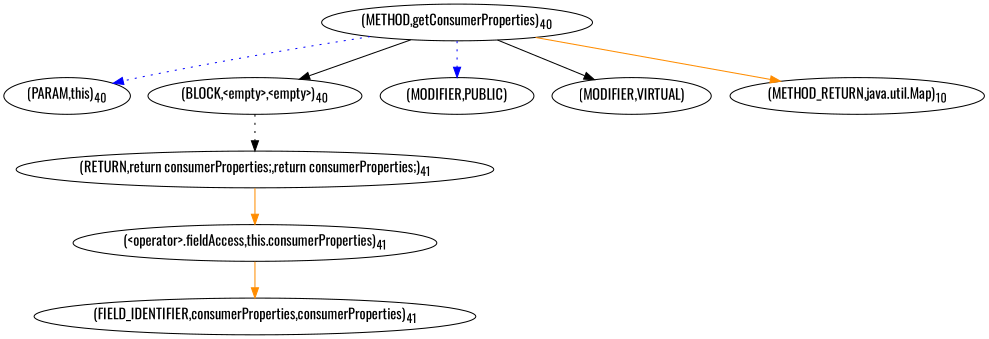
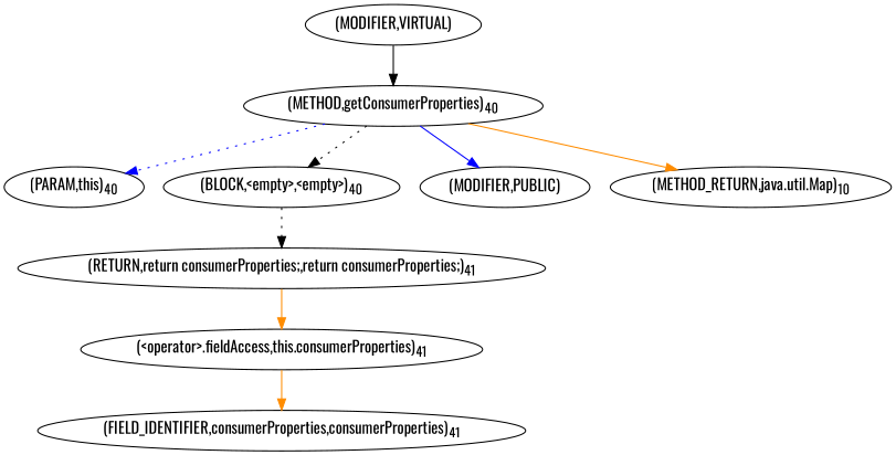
  digraph {
    fontname=Oswald
    node [fontname=Oswald]
    edge [color=black fontname=Oswald style=solid]
    n1 [label=<(METHOD,getConsumerProperties)<SUB>40</SUB>>]
    n2 [label=<(PARAM,this)<SUB>40</SUB>>]
    n3 [label=<(BLOCK,&lt;empty&gt;,&lt;empty&gt;)<SUB>40</SUB>>]
    n4 [label=<(MODIFIER,PUBLIC)>]
    n5 [label=<(MODIFIER,VIRTUAL)>]
    n6 [label=<(METHOD_RETURN,java.util.Map)<SUB>10</SUB>>]
    n7 [label=<(RETURN,return consumerProperties;,return consumerProperties;)<SUB>41</SUB>>]
    n8 [label=<(&lt;operator&gt;.fieldAccess,this.consumerProperties)<SUB>41</SUB>>]
    n9 [label=<(FIELD_IDENTIFIER,consumerProperties,consumerProperties)<SUB>41</SUB>>]
    n1 -> n2 [color=blue style=dotted]
-   n1 -> n3
-   n1 -> n4 [color=blue style=dotted]
-   n1 -> n5
+   n1 -> n3 [style=dotted]
+   n1 -> n4 [color=blue]
+   n5 -> n1
    n1 -> n6 [color=darkorange]
    n3 -> n7 [style=dotted]
    n7 -> n8 [color=darkorange]
    n8 -> n9 [color=darkorange]
  }
